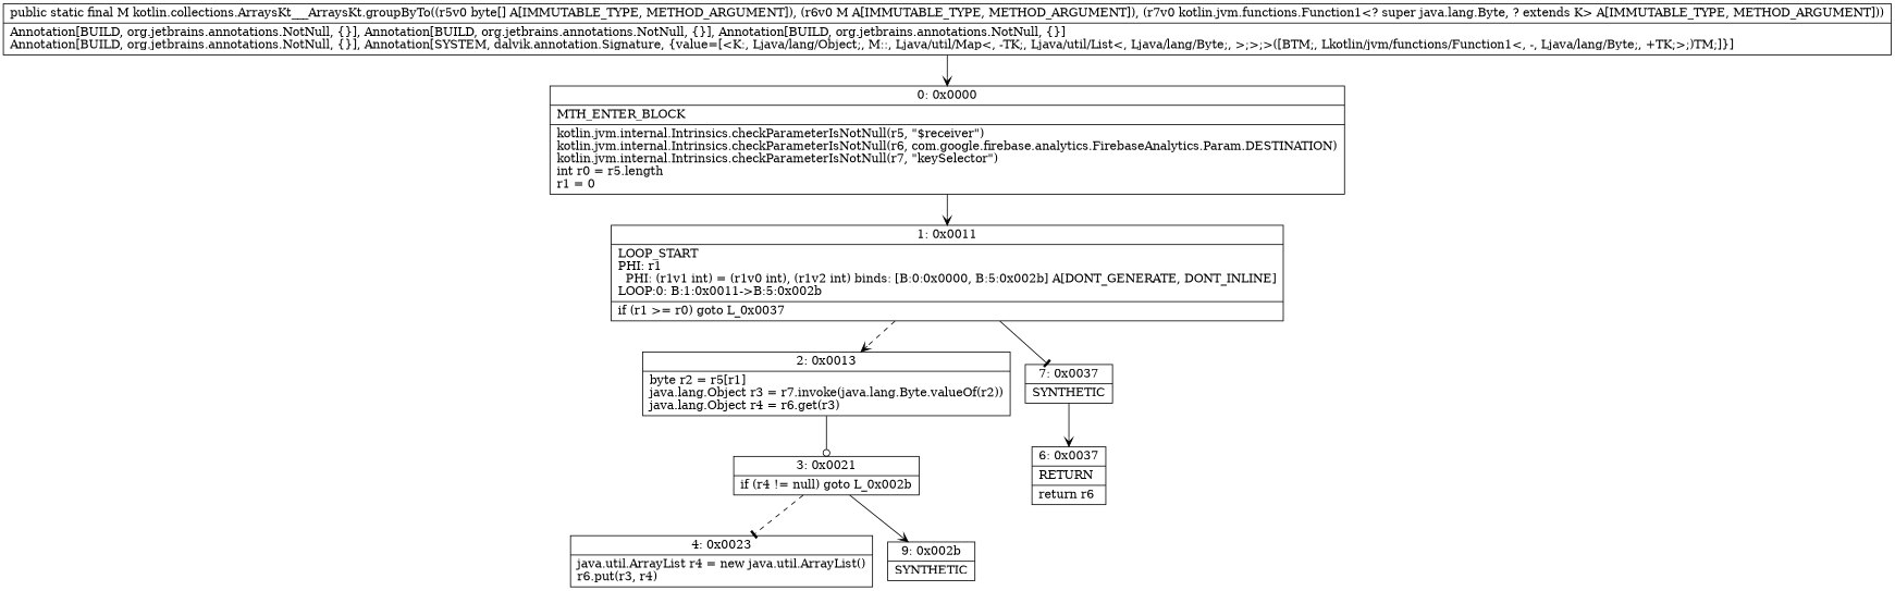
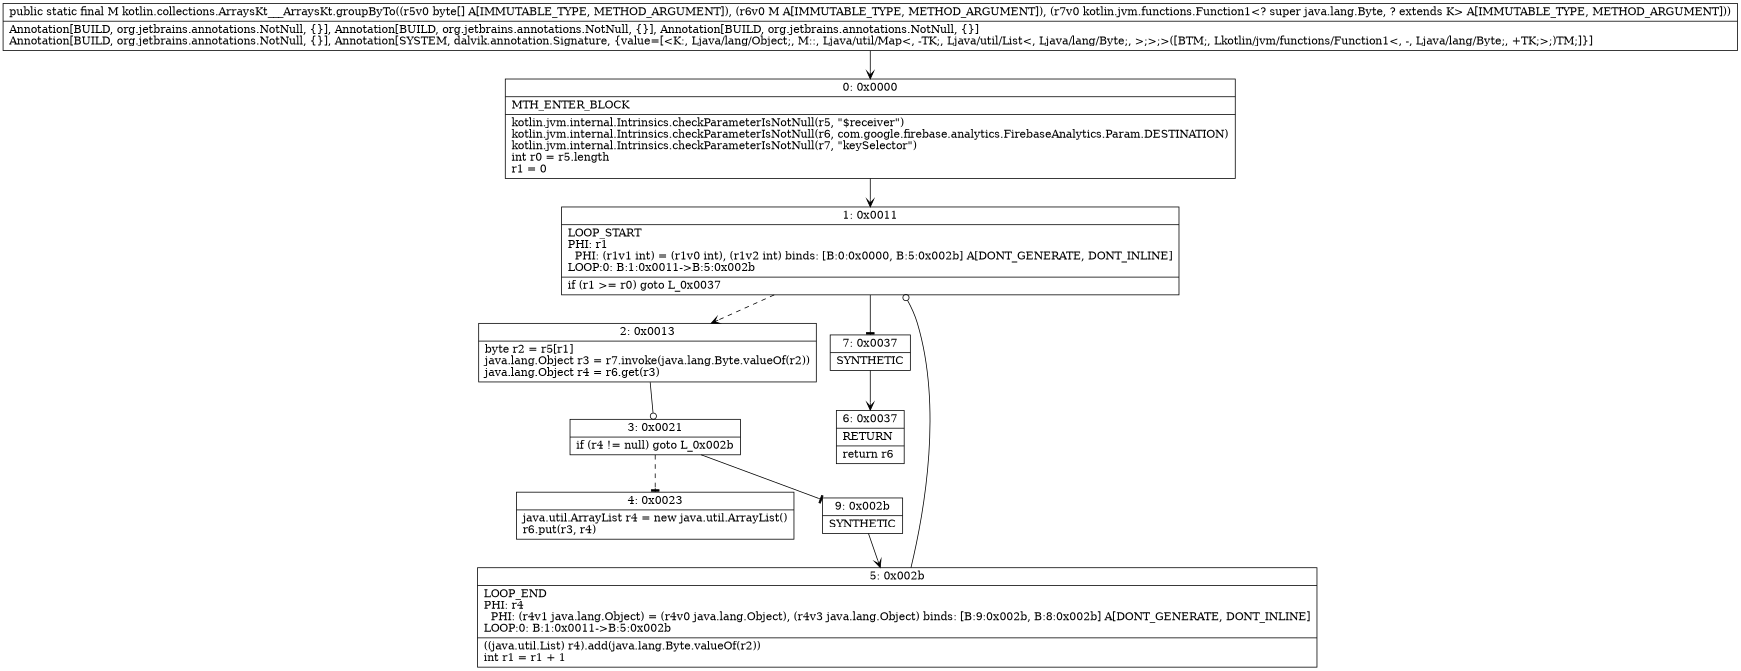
  digraph {
    node [shape=record]
    edge [arrowhead=vee]
    n1 [label="{0\:\ 0x0000|MTH_ENTER_BLOCK\l|kotlin.jvm.internal.Intrinsics.checkParameterIsNotNull(r5, \"$receiver\")\lkotlin.jvm.internal.Intrinsics.checkParameterIsNotNull(r6, com.google.firebase.analytics.FirebaseAnalytics.Param.DESTINATION)\lkotlin.jvm.internal.Intrinsics.checkParameterIsNotNull(r7, \"keySelector\")\lint r0 = r5.length\lr1 = 0\l}"]
    n2 [label="{1\:\ 0x0011|LOOP_START\lPHI: r1 \l  PHI: (r1v1 int) = (r1v0 int), (r1v2 int) binds: [B:0:0x0000, B:5:0x002b] A[DONT_GENERATE, DONT_INLINE]\lLOOP:0: B:1:0x0011\-\>B:5:0x002b\l|if (r1 \>= r0) goto L_0x0037\l}"]
    n3 [label="{2\:\ 0x0013|byte r2 = r5[r1]\ljava.lang.Object r3 = r7.invoke(java.lang.Byte.valueOf(r2))\ljava.lang.Object r4 = r6.get(r3)\l}"]
    n4 [label="{7\:\ 0x0037|SYNTHETIC\l}"]
    n5 [label="{3\:\ 0x0021|if (r4 != null) goto L_0x002b\l}"]
    n6 [label="{6\:\ 0x0037|RETURN\l|return r6\l}"]
    n7 [label="{4\:\ 0x0023|java.util.ArrayList r4 = new java.util.ArrayList()\lr6.put(r3, r4)\l}"]
    n8 [label="{9\:\ 0x002b|SYNTHETIC\l}"]
+   n9 [label="{5\:\ 0x002b|LOOP_END\lPHI: r4 \l  PHI: (r4v1 java.lang.Object) = (r4v0 java.lang.Object), (r4v3 java.lang.Object) binds: [B:9:0x002b, B:8:0x002b] A[DONT_GENERATE, DONT_INLINE]\lLOOP:0: B:1:0x0011\-\>B:5:0x002b\l|((java.util.List) r4).add(java.lang.Byte.valueOf(r2))\lint r1 = r1 + 1\l}"]
    n10 [label="{public static final M kotlin.collections.ArraysKt___ArraysKt.groupByTo((r5v0 byte[] A[IMMUTABLE_TYPE, METHOD_ARGUMENT]), (r6v0 M A[IMMUTABLE_TYPE, METHOD_ARGUMENT]), (r7v0 kotlin.jvm.functions.Function1\<? super java.lang.Byte, ? extends K\> A[IMMUTABLE_TYPE, METHOD_ARGUMENT]))  | Annotation[BUILD, org.jetbrains.annotations.NotNull, \{\}], Annotation[BUILD, org.jetbrains.annotations.NotNull, \{\}], Annotation[BUILD, org.jetbrains.annotations.NotNull, \{\}]\lAnnotation[BUILD, org.jetbrains.annotations.NotNull, \{\}], Annotation[SYSTEM, dalvik.annotation.Signature, \{value=[\<K:, Ljava\/lang\/Object;, M::, Ljava\/util\/Map\<, \-TK;, Ljava\/util\/List\<, Ljava\/lang\/Byte;, \>;\>;\>([BTM;, Lkotlin\/jvm\/functions\/Function1\<, \-, Ljava\/lang\/Byte;, +TK;\>;)TM;]\}]\l}"]
    n1 -> n2
    n2 -> n3 [style=dashed]
    n2 -> n4 [arrowhead=tee]
    n3 -> n5 [arrowhead=odot]
    n4 -> n6
    n5 -> n7 [arrowhead=tee style=dashed]
-   n5 -> n8
+   n5 -> n8 [arrowhead=tee]
+   n8 -> n9
+   n9 -> n2 [arrowhead=odot]
    n10 -> n1
  }
